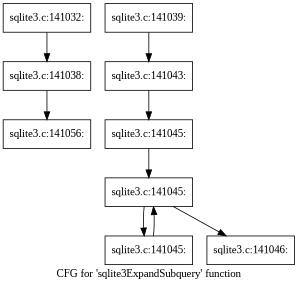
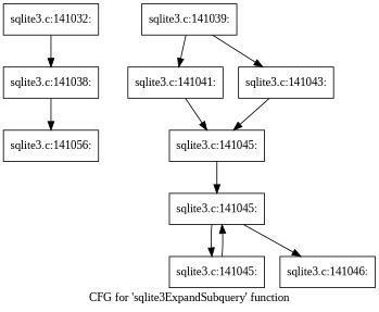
  digraph {
    fontname="Liberation Serif"
    label="CFG for 'sqlite3ExpandSubquery' function"
    node [fontname="Liberation Serif" shape=record]
    edge [fontname="Liberation Serif"]
    n1 [label="{sqlite3.c:141032:}"]
    n2 [label="{sqlite3.c:141038:}"]
    n3 [label="{sqlite3.c:141056:}"]
    n4 [label="{sqlite3.c:141039:}"]
+   n5 [label="{sqlite3.c:141041:}"]
    n6 [label="{sqlite3.c:141043:}"]
    n7 [label="{sqlite3.c:141045:}"]
    n8 [label="{sqlite3.c:141045:}"]
    n9 [label="{sqlite3.c:141045:}"]
    n10 [label="{sqlite3.c:141046:}"]
    n1 -> n2
    n2 -> n3
+   n4 -> n5
    n4 -> n6
+   n5 -> n7
    n6 -> n7
    n7 -> n8
    n8 -> n9
    n8 -> n10
    n9 -> n8
  }
